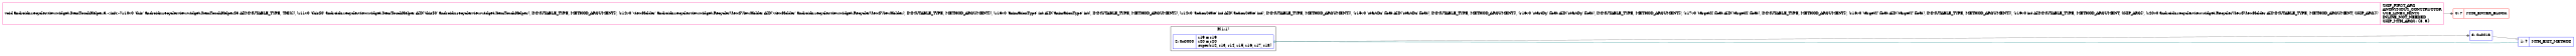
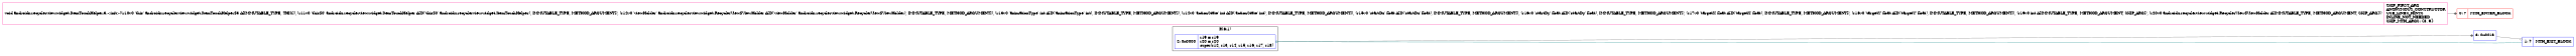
  digraph {
    rankdir=LR
    node [color=blue shape=record]
    edge [arrowhead=diamond color=gray40]
    n1 [label="{2\:\ 0x0000|r19 = r19\lr20 = r20\lsuper(r12, r13, r14, r15, r16, r17, r18)\l}"]
    n2 [label="{3\:\ 0x001a}"]
-   n3 [label="{1\:\ ?|MTH_EXIT_METHOD\l}"]
+   n3 [label="{1\:\ ?|MTH_EXIT_BLOCK\l}"]
    n4 [color=red label="{0\:\ ?|MTH_ENTER_BLOCK\l}"]
    n5 [color=deeppink label="{void androidx.recyclerview.widget.ItemTouchHelper.3.\<init\>((r10v0 'this' androidx.recyclerview.widget.ItemTouchHelper$3 A[IMMUTABLE_TYPE, THIS]), (r11v0 'this$0' androidx.recyclerview.widget.ItemTouchHelper A[D('this$0' androidx.recyclerview.widget.ItemTouchHelper), IMMUTABLE_TYPE, METHOD_ARGUMENT]), (r12v0 'viewHolder' androidx.recyclerview.widget.RecyclerView$ViewHolder A[D('viewHolder' androidx.recyclerview.widget.RecyclerView$ViewHolder), IMMUTABLE_TYPE, METHOD_ARGUMENT]), (r13v0 'animationType' int A[D('animationType' int), IMMUTABLE_TYPE, METHOD_ARGUMENT]), (r14v0 'actionState' int A[D('actionState' int), IMMUTABLE_TYPE, METHOD_ARGUMENT]), (r15v0 'startDx' float A[D('startDx' float), IMMUTABLE_TYPE, METHOD_ARGUMENT]), (r16v0 'startDy' float A[D('startDy' float), IMMUTABLE_TYPE, METHOD_ARGUMENT]), (r17v0 'targetX' float A[D('targetX' float), IMMUTABLE_TYPE, METHOD_ARGUMENT]), (r18v0 'targetY' float A[D('targetY' float), IMMUTABLE_TYPE, METHOD_ARGUMENT]), (r19v0 int A[IMMUTABLE_TYPE, METHOD_ARGUMENT, SKIP_ARG]), (r20v0 androidx.recyclerview.widget.RecyclerView$ViewHolder A[IMMUTABLE_TYPE, METHOD_ARGUMENT, SKIP_ARG]))  | SKIP_FIRST_ARG\lANONYMOUS_CONSTRUCTOR\lUSE_LINES_HINTS\lINLINE_NOT_NEEDED\lSKIP_MTH_ARGS: \{8, 9\}\l}"]
    subgraph cluster_1 {
-     label="R(1:1)"
+     label="R(6:1)"
      n1
    }
    n1 -> n2
    n2 -> n3 [arrowhead=odot]
    n3 -> n1 [arrowhead=odot color=teal]
    n5 -> n4
  }
